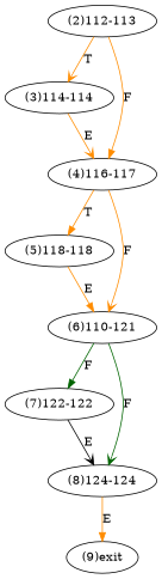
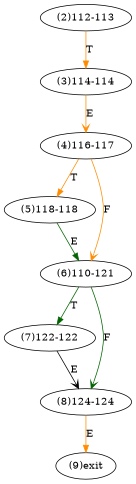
  digraph {
    edge [arrowhead=normal color=darkorange]
    n1 [label="(2)112-113"]
    n2 [label="(3)114-114"]
    n3 [label="(4)116-117"]
    n4 [label="(5)118-118"]
    n5 [label="(6)110-121"]
    n6 [label="(7)122-122"]
    n7 [label="(8)124-124"]
    n8 [label="(9)exit"]
-   n1 -> n2 [arrowhead=vee label=T]
-   n1 -> n3 [label=F]
+   n1 -> n2 [label=T]
    n2 -> n3 [arrowhead=vee label=E]
    n3 -> n4 [label=T]
    n3 -> n5 [arrowhead=vee label=F]
-   n4 -> n5 [label=E]
-   n5 -> n6 [color=darkgreen label=F]
+   n4 -> n5 [color=darkgreen label=E]
+   n5 -> n6 [color=darkgreen label=T]
    n5 -> n7 [arrowhead=vee color=darkgreen label=F]
    n6 -> n7 [arrowhead=vee color=black label=E]
    n7 -> n8 [label=E]
  }
